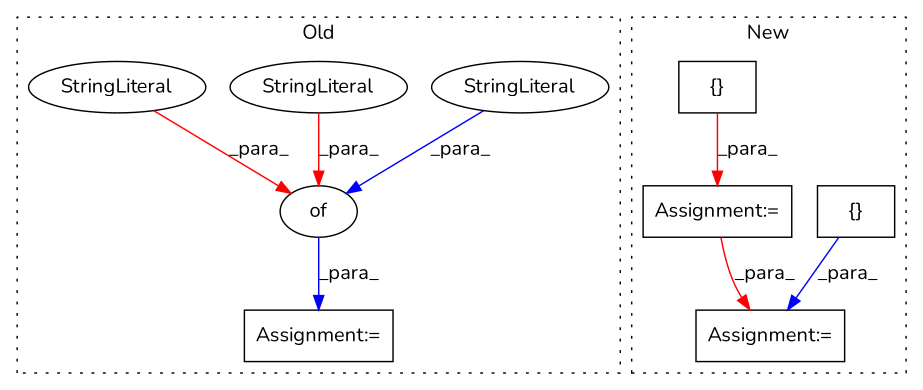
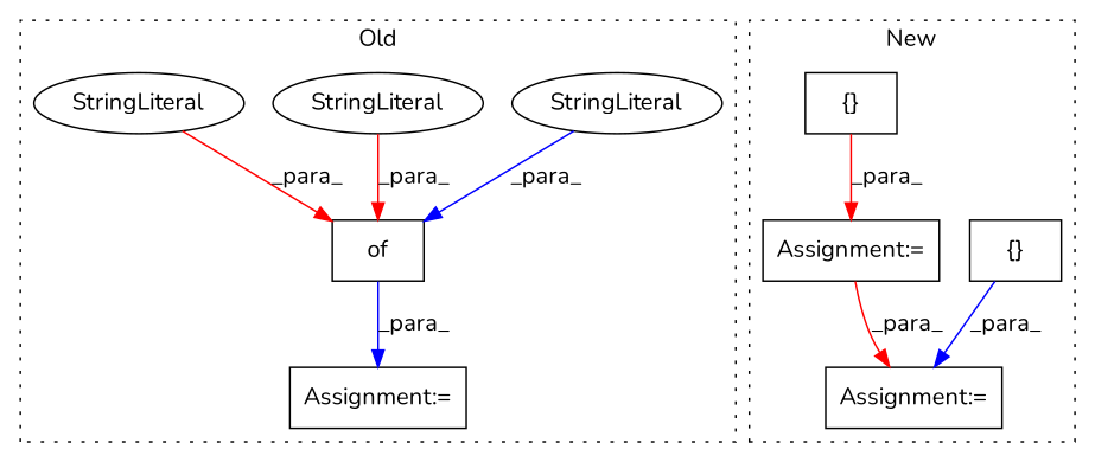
  digraph {
    fontname=Nunito
    node [a=45 l=1 shape=box fontname=Nunito]
    edge [color=red fontname=Nunito]
-   n1 [a=32 l="3,1" label=of s="1846,1953" shape=ellipse]
+   n1 [a=32 l="3,1" label=of s="1846,1953"]
    n2 [l=5 label=StringLiteral s=1863 shape=ellipse]
    n3 [l=6 label=StringLiteral s=1849 shape=ellipse]
    n4 [l=6 label=StringLiteral s=1856 shape=ellipse]
    n5 [a=7 label="Assignment:=" s=1841]
    n6 [a=4 l="1,1" label="{}" s="2532,2540"]
    n7 [a=7 label="Assignment:=" s=2501]
    n8 [a=4 l="1,1" label="{}" s="2176,2227"]
    n9 [a=7 label="Assignment:=" s=2151]
    subgraph cluster_1 {
      label=Old
      style=dotted
      n1
      n2
      n3
      n4
      n5
    }
    subgraph cluster_2 {
      label=New
      style=dotted
      n6
      n7
      n8
      n9
    }
    n1 -> n5 [label=_para_ color=blue]
    n2 -> n1 [label=_para_ color=blue]
    n3 -> n1 [label=_para_]
    n4 -> n1 [label=_para_]
    n6 -> n7 [label=_para_ color=blue]
    n8 -> n9 [label=_para_]
    n9 -> n7 [label=_para_]
  }
